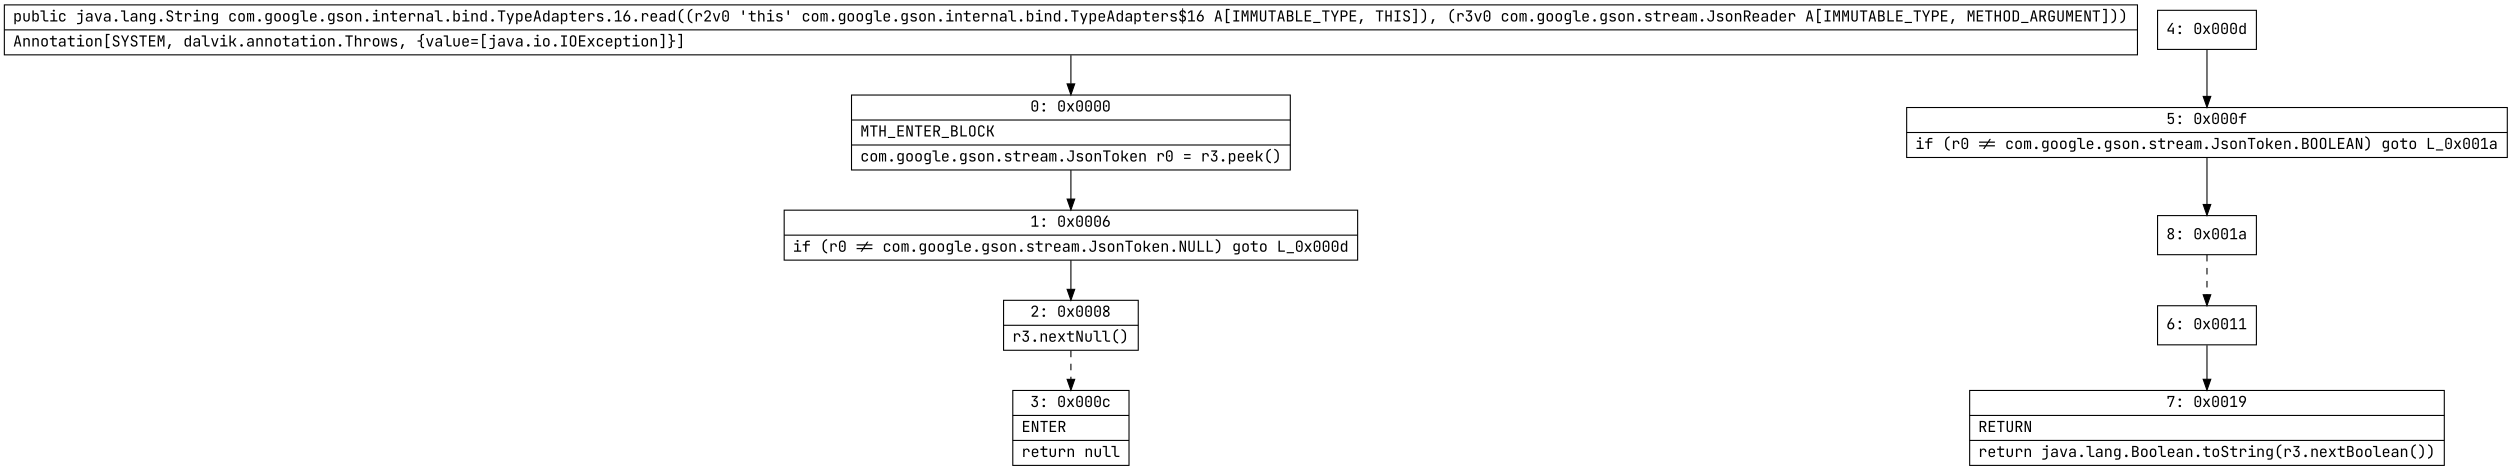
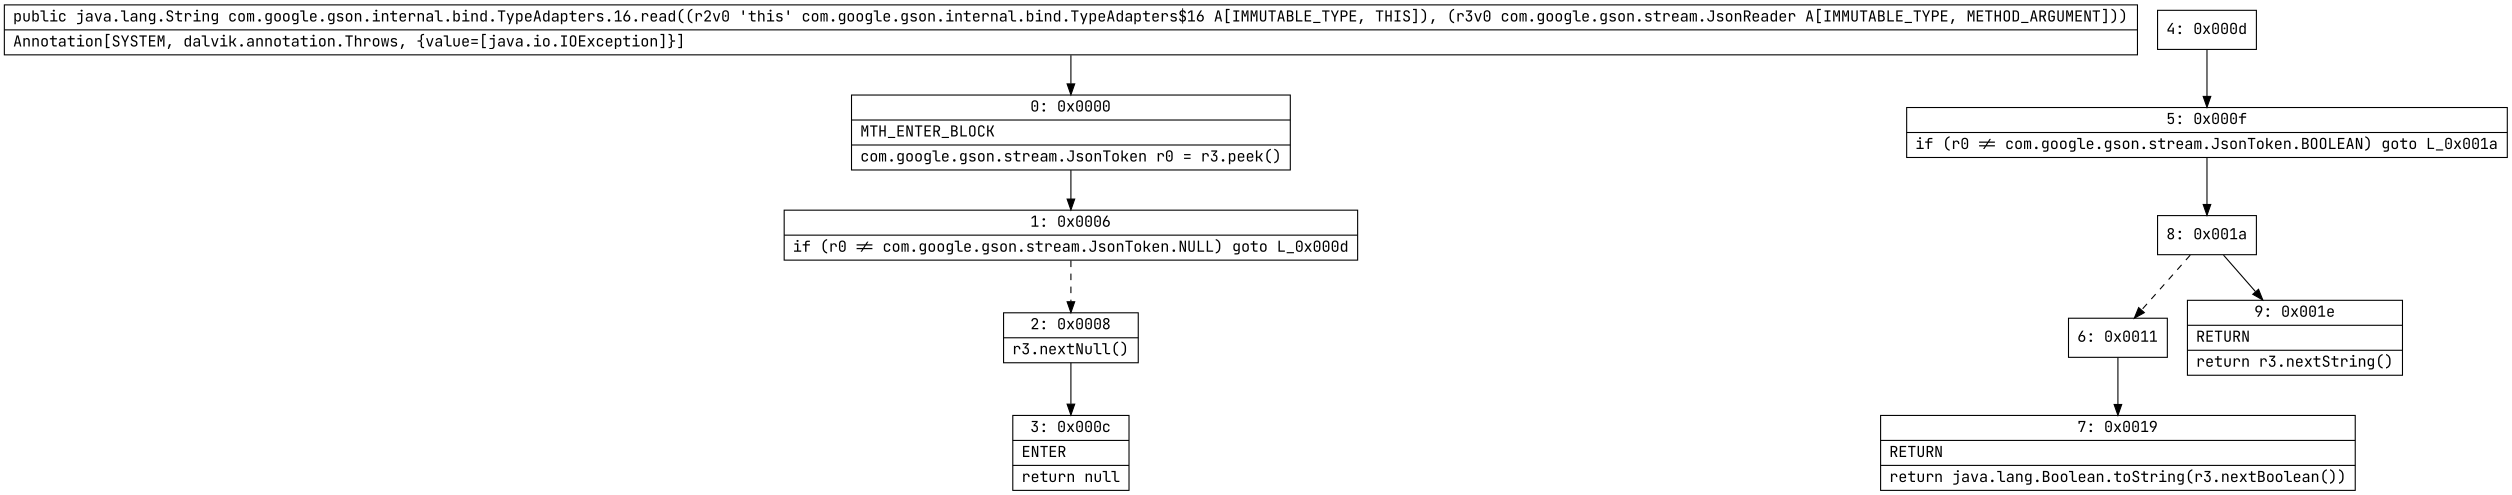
  digraph {
    fontname="JetBrains Mono"
    node [fontname="JetBrains Mono" shape=record]
    edge [fontname="JetBrains Mono"]
    n1 [label="{0\:\ 0x0000|MTH_ENTER_BLOCK\l|com.google.gson.stream.JsonToken r0 = r3.peek()\l}"]
    n2 [label="{1\:\ 0x0006|if (r0 != com.google.gson.stream.JsonToken.NULL) goto L_0x000d\l}"]
    n3 [label="{2\:\ 0x0008|r3.nextNull()\l}"]
    n4 [label="{3\:\ 0x000c|ENTER\l|return null\l}"]
    n5 [label="{4\:\ 0x000d}"]
    n6 [label="{5\:\ 0x000f|if (r0 != com.google.gson.stream.JsonToken.BOOLEAN) goto L_0x001a\l}"]
    n7 [label="{8\:\ 0x001a}"]
    n8 [label="{6\:\ 0x0011}"]
    n9 [label="{7\:\ 0x0019|RETURN\l|return java.lang.Boolean.toString(r3.nextBoolean())\l}"]
+   n10 [label="{9\:\ 0x001e|RETURN\l|return r3.nextString()\l}"]
    n11 [label="{public java.lang.String com.google.gson.internal.bind.TypeAdapters.16.read((r2v0 'this' com.google.gson.internal.bind.TypeAdapters$16 A[IMMUTABLE_TYPE, THIS]), (r3v0 com.google.gson.stream.JsonReader A[IMMUTABLE_TYPE, METHOD_ARGUMENT]))  | Annotation[SYSTEM, dalvik.annotation.Throws, \{value=[java.io.IOException]\}]\l}"]
    n1 -> n2
-   n2 -> n3 [style=solid]
-   n3 -> n4 [style=dashed]
+   n2 -> n3 [style=dashed]
+   n3 -> n4
    n5 -> n6
    n6 -> n7
    n7 -> n8 [style=dashed]
+   n7 -> n10
    n8 -> n9
    n11 -> n1
  }
